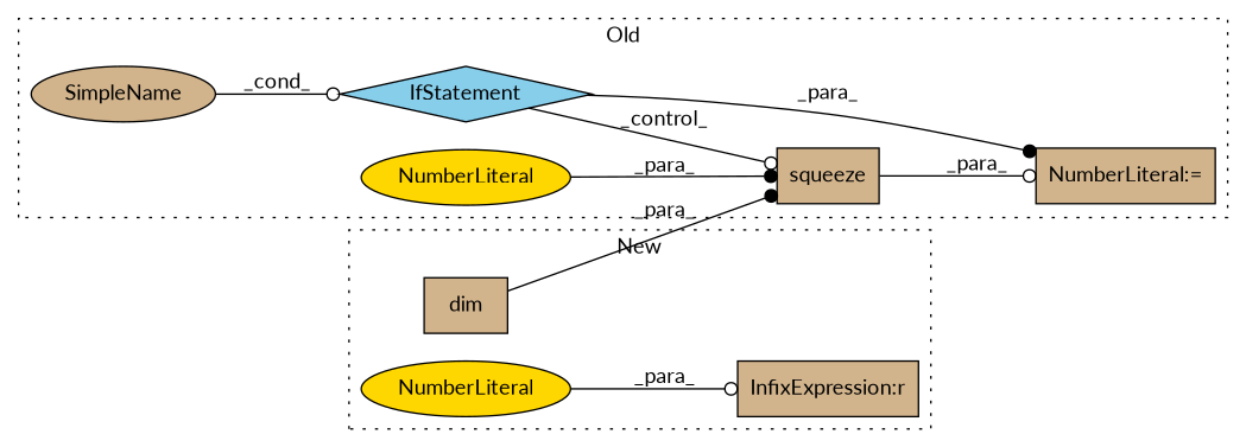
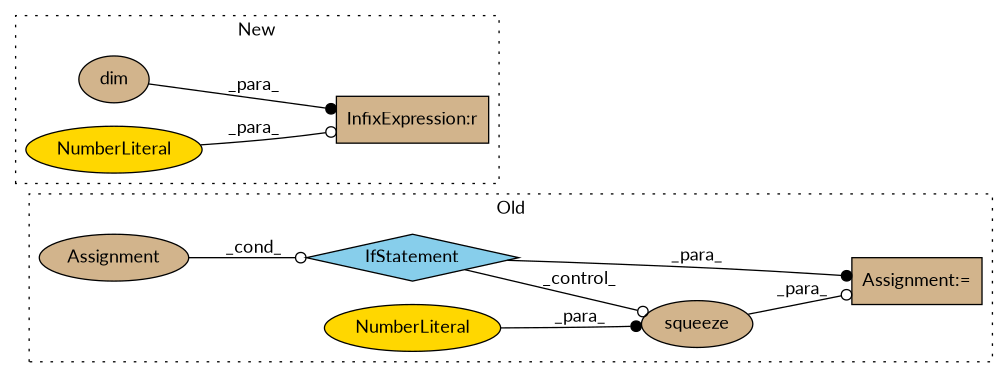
  digraph {
    fontname=Lato
    rankdir=LR
    node [a=32 fillcolor=tan fontname=Lato l=1 shape=box style=filled]
    edge [arrowhead=odot fontname=Lato]
-   n1 [l="8,1" label=squeeze s="23995,24004"]
-   n2 [a=42 label=SimpleName shape=ellipse l=""]
-   n3 [a=7 label="NumberLiteral:=" s=23990]
+   n1 [l="8,1" label=squeeze s="23995,24004" shape=ellipse]
+   n2 [a=42 label=Assignment shape=ellipse l=""]
+   n3 [a=7 label="Assignment:=" s=23990]
    n4 [a=25 fillcolor=skyblue l="4,2" label=IfStatement s="23951,23977" shape=diamond]
    n5 [a=34 fillcolor=gold label=NumberLiteral s=24003 shape=ellipse]
-   n6 [l=5 label=dim s=24135]
+   n6 [l=5 label=dim s=24135 shape=ellipse]
    n7 [a=27 l=4 label="InfixExpression:r" s=24140]
    n8 [a=34 fillcolor=gold label=NumberLiteral s=24144 shape=ellipse]
    subgraph cluster_1 {
      label=Old
      style=dotted
      n1
      n2
      n3
      n4
      n5
    }
    subgraph cluster_2 {
      label=New
      style=dotted
      n6
      n7
      n8
    }
    n1 -> n3 [label=_para_]
    n2 -> n4 [label=_cond_]
    n4 -> n1 [label=_control_]
    n4 -> n3 [arrowhead=dot label=_para_]
    n5 -> n1 [arrowhead=dot label=_para_]
-   n6 -> n1 [arrowhead=dot label=_para_]
+   n6 -> n7 [arrowhead=dot label=_para_]
    n8 -> n7 [label=_para_]
  }
